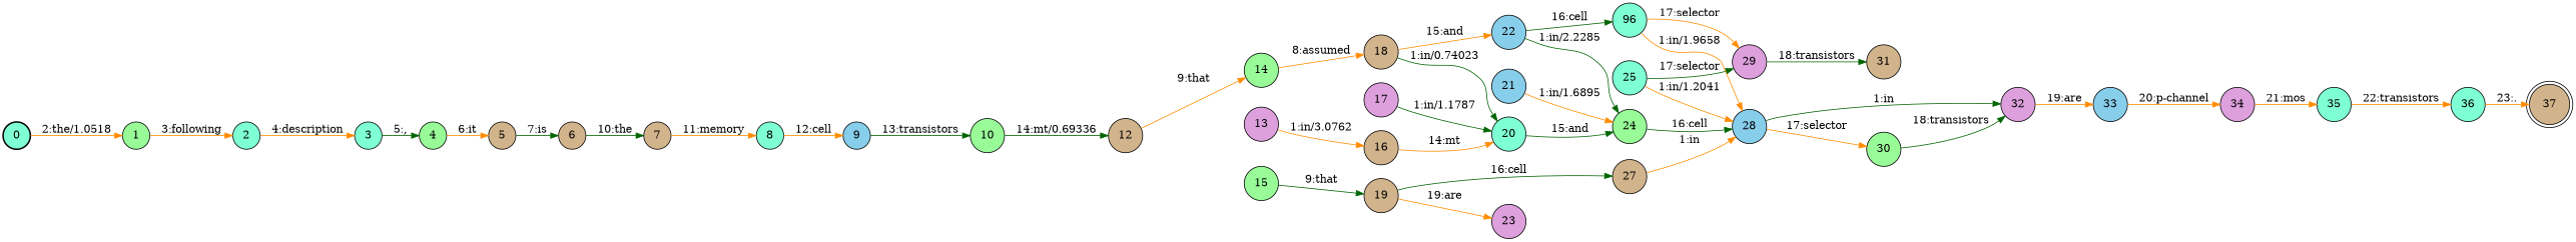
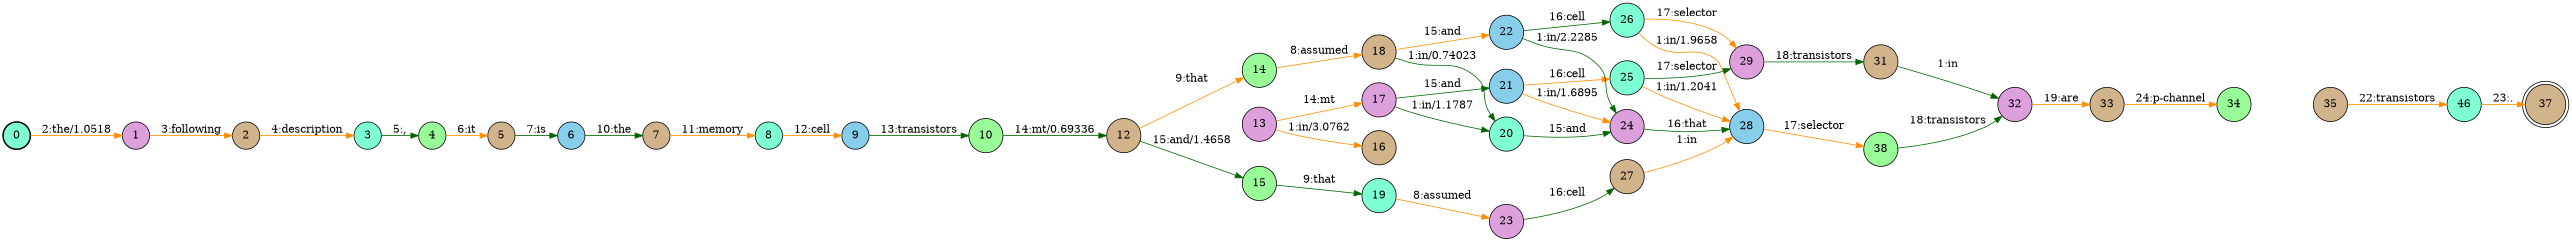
  digraph {
    nodesep=0.25
    rankdir=LR
    ranksep=0.4
    node [fillcolor=aquamarine fontsize=14 shape=circle style="solid,filled"]
    edge [color=darkorange fontsize=14]
    n1 [label=0 style="bold,filled"]
-   n2 [fillcolor=palegreen label=1]
-   n3 [label=2]
+   n2 [fillcolor=plum label=1]
+   n3 [fillcolor=tan label=2]
    n4 [label=3]
    n5 [fillcolor=palegreen label=4]
    n6 [fillcolor=tan label=5]
-   n7 [fillcolor=tan label=6]
+   n7 [fillcolor=skyblue label=6]
    n8 [fillcolor=tan label=7]
    n9 [label=8]
    n10 [fillcolor=skyblue label=9]
    n11 [fillcolor=palegreen label=10]
    n12 [fillcolor=tan label=12]
    n13 [fillcolor=palegreen label=14]
    n14 [fillcolor=palegreen label=15]
    n15 [fillcolor=plum label=13]
    n16 [fillcolor=tan label=16]
    n17 [fillcolor=plum label=17]
    n18 [fillcolor=tan label=18]
-   n19 [fillcolor=tan label=19]
+   n19 [label=19]
    n20 [label=20]
    n21 [fillcolor=skyblue label=21]
    n22 [fillcolor=skyblue label=22]
    n23 [fillcolor=plum label=23]
-   n24 [fillcolor=palegreen label=24]
+   n24 [fillcolor=plum label=24]
    n25 [label=25]
-   n26 [label=96]
+   n26 [label=26]
    n27 [fillcolor=tan label=27]
    n28 [fillcolor=skyblue label=28]
    n29 [fillcolor=plum label=29]
-   n30 [fillcolor=palegreen label=30]
+   n30 [fillcolor=palegreen label=38]
    n31 [fillcolor=tan label=31]
    n32 [fillcolor=plum label=32]
-   n33 [fillcolor=skyblue label=33]
-   n34 [fillcolor=plum label=34]
-   n35 [label=35]
-   n36 [label=36]
+   n33 [fillcolor=tan label=33]
+   n34 [fillcolor=palegreen label=34]
+   n35 [fillcolor=tan label=35]
+   n36 [label=46]
    n37 [fillcolor=tan label=37 shape=doublecircle]
    n1 -> n2 [label="2:the/1.0518"]
    n2 -> n3 [label="3:following"]
    n3 -> n4 [label="4:description"]
    n4 -> n5 [color=darkgreen label="5:,"]
    n5 -> n6 [label="6:it"]
    n6 -> n7 [color=darkgreen label="7:is"]
    n7 -> n8 [color=darkgreen label="10:the"]
    n8 -> n9 [label="11:memory"]
    n9 -> n10 [label="12:cell"]
    n10 -> n11 [color=darkgreen label="13:transistors"]
    n11 -> n12 [color=darkgreen label="14:mt/0.69336"]
    n12 -> n13 [label="9:that"]
+   n12 -> n14 [color=darkgreen label="15:and/1.4658"]
    n13 -> n18 [label="8:assumed"]
    n14 -> n19 [color=darkgreen label="9:that"]
    n15 -> n16 [label="1:in/3.0762"]
-   n16 -> n20 [label="14:mt"]
+   n15 -> n17 [label="14:mt"]
    n17 -> n20 [color=darkgreen label="1:in/1.1787"]
+   n17 -> n21 [color=darkgreen label="15:and"]
    n18 -> n20 [color=darkgreen label="1:in/0.74023"]
    n18 -> n22 [label="15:and"]
-   n19 -> n23 [label="19:are"]
+   n19 -> n23 [label="8:assumed"]
    n20 -> n24 [color=darkgreen label="15:and"]
    n21 -> n24 [label="1:in/1.6895"]
+   n21 -> n25 [label="16:cell"]
    n22 -> n24 [color=darkgreen label="1:in/2.2285"]
    n22 -> n26 [color=darkgreen label="16:cell"]
-   n19 -> n27 [color=darkgreen label="16:cell"]
-   n24 -> n28 [color=darkgreen label="16:cell"]
+   n23 -> n27 [color=darkgreen label="16:cell"]
+   n24 -> n28 [color=darkgreen label="16:that"]
    n25 -> n28 [label="1:in/1.2041"]
    n25 -> n29 [color=darkgreen label="17:selector"]
    n26 -> n28 [label="1:in/1.9658"]
    n26 -> n29 [label="17:selector"]
    n27 -> n28 [label="1:in"]
    n28 -> n30 [label="17:selector"]
    n29 -> n31 [color=darkgreen label="18:transistors"]
    n30 -> n32 [color=darkgreen label="18:transistors"]
-   n28 -> n32 [color=darkgreen label="1:in"]
+   n31 -> n32 [color=darkgreen label="1:in"]
    n32 -> n33 [label="19:are"]
-   n33 -> n34 [label="20:p-channel"]
-   n34 -> n35 [label="21:mos"]
+   n33 -> n34 [label="24:p-channel"]
    n35 -> n36 [label="22:transistors"]
    n36 -> n37 [label="23:."]
  }
